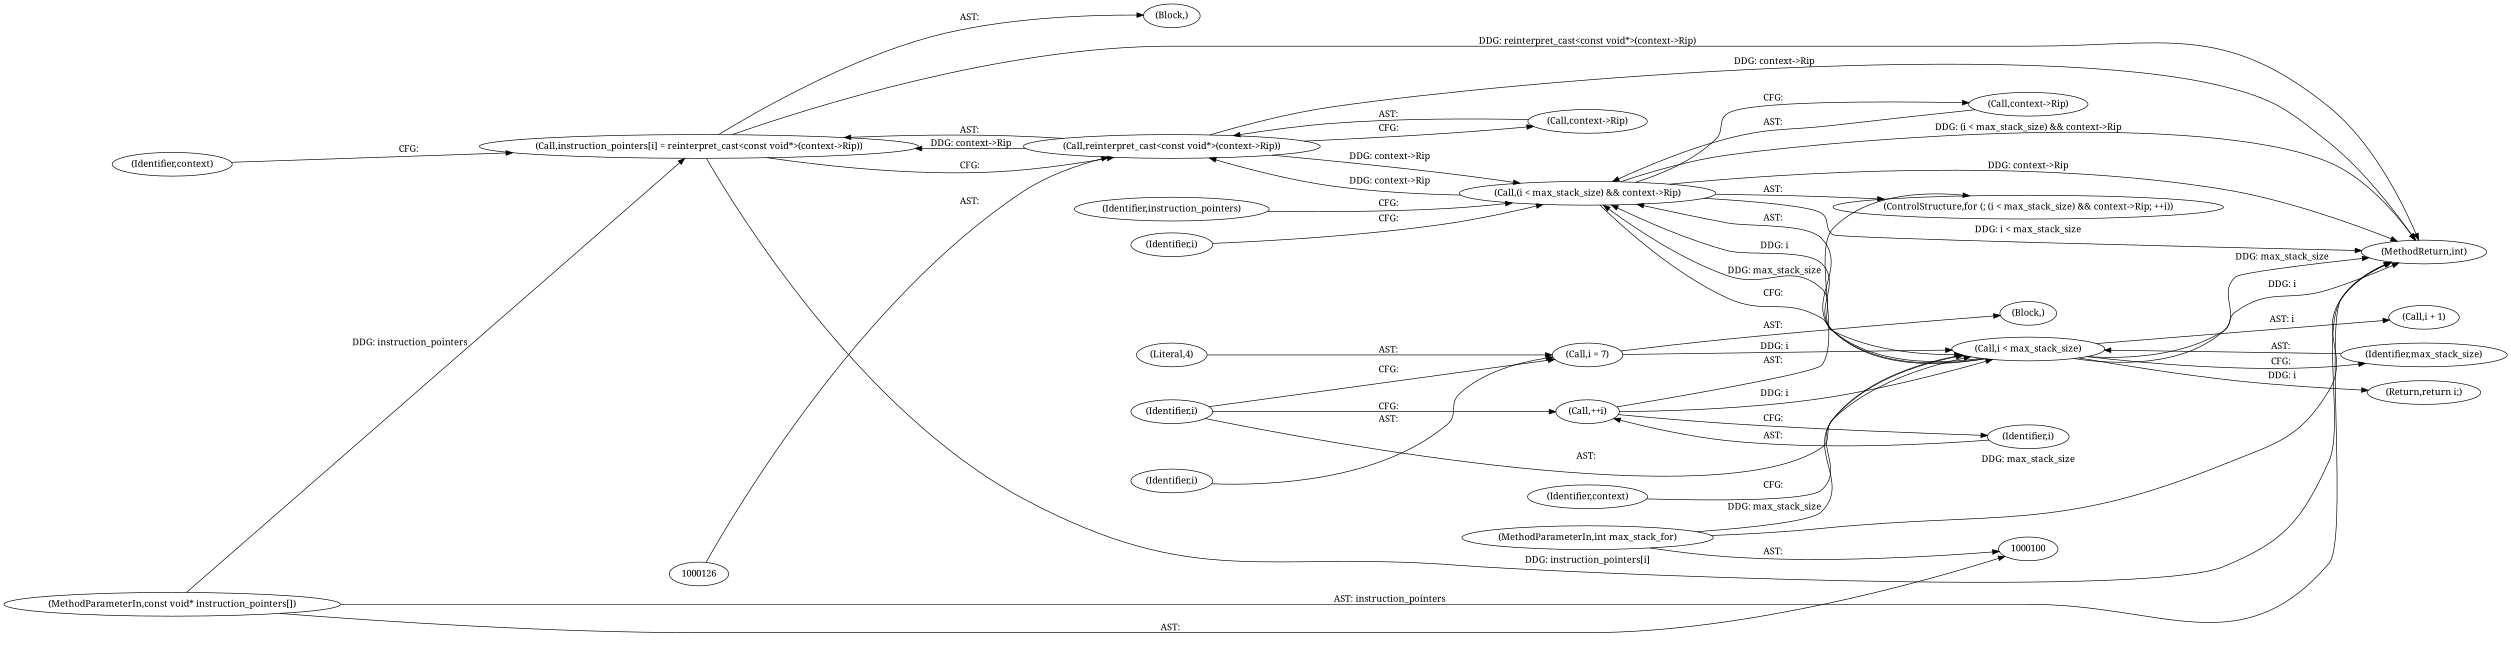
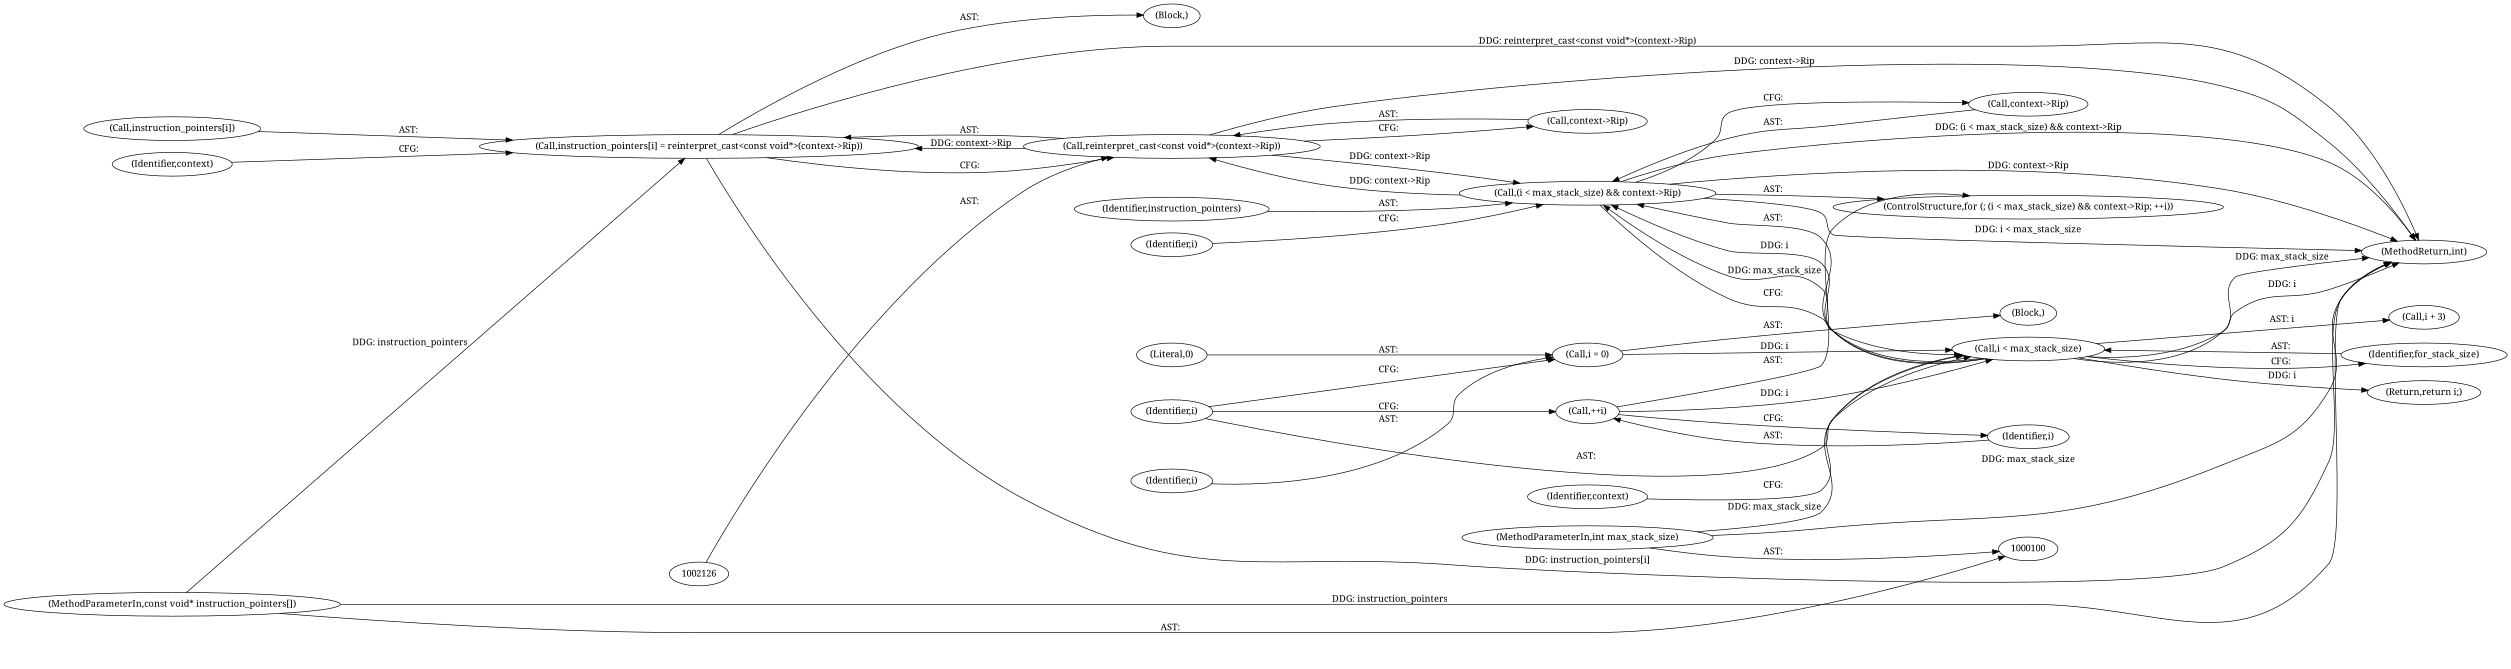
  digraph {
    fontname="Noto Serif"
    rankdir=LR
    node [fontname="Noto Serif"]
    edge [fontname="Noto Serif"]
    n1 [label="(Call,instruction_pointers[i] = reinterpret_cast<const void*>(context->Rip))"]
    n2 [label="(Call,reinterpret_cast<const void*>(context->Rip))"]
    n3 [label="(Block,)"]
    n4 [label="(MethodReturn,int)"]
    n5 [label="(Call,(i < max_stack_size) && context->Rip)"]
    n6 [label="(Call,context->Rip)"]
    n7 [label="(Call,i < max_stack_size)"]
    n8 [label="(ControlStructure,for (; (i < max_stack_size) && context->Rip; ++i))"]
    n9 [label="(Call,context->Rip)"]
    n10 [label="(Return,return i;)"]
-   n11 [label="(Identifier,max_stack_size)"]
-   n12 [label="(Call,i + 1)"]
+   n11 [label="(Identifier,for_stack_size)"]
+   n12 [label="(Call,i + 3)"]
    n13 [label="(Call,++i)"]
    n14 [label="(Identifier,i)"]
-   n15 [label="(Call,i = 7)"]
+   n15 [label="(Call,i = 0)"]
    n16 [label="(Block,)"]
-   n17 [label="(Literal,4)"]
-   n18 [label="(MethodParameterIn,int max_stack_for)"]
+   n17 [label="(Literal,0)"]
+   n18 [label="(MethodParameterIn,int max_stack_size)"]
    1000100
    n20 [label="(MethodParameterIn,const void* instruction_pointers[])"]
+   n21 [label="(Call,instruction_pointers[i])"]
    n22 [label="(Identifier,instruction_pointers)"]
    n23 [label="(Identifier,i)"]
    n24 [label="(Identifier,i)"]
    n25 [label="(Identifier,context)"]
    n26 [label="(Identifier,context)"]
    n27 [label="(Identifier,i)"]
-   1000126
+   1000126 [label=1002126]
    n1 -> n2 [label="CFG: "]
    n1 -> n3 [label="AST: "]
    n1 -> n4 [label="DDG: reinterpret_cast<const void*>(context->Rip)"]
    n1 -> n4 [label="DDG: instruction_pointers[i]"]
    n2 -> n1 [label="AST: "]
    n2 -> n1 [label="DDG: context->Rip"]
    n2 -> n4 [label="DDG: context->Rip"]
    n2 -> n5 [label="DDG: context->Rip"]
    n2 -> n6 [label="CFG: "]
    n5 -> n2 [label="DDG: context->Rip"]
    n5 -> n4 [label="DDG: (i < max_stack_size) && context->Rip"]
    n5 -> n4 [label="DDG: context->Rip"]
    n5 -> n4 [label="DDG: i < max_stack_size"]
    n5 -> n7 [label="CFG: "]
    n5 -> n8 [label="AST: "]
    n5 -> n9 [label="CFG: "]
    n6 -> n2 [label="AST: "]
    n7 -> n4 [label="DDG: max_stack_size"]
    n7 -> n4 [label="DDG: i"]
    n7 -> n5 [label="AST: "]
    n7 -> n5 [label="DDG: i"]
    n7 -> n5 [label="DDG: max_stack_size"]
    n7 -> n10 [label="DDG: i"]
    n7 -> n11 [label="CFG: "]
    n7 -> n12 [label="AST: i"]
    n9 -> n5 [label="AST: "]
    n11 -> n7 [label="AST: "]
    n13 -> n7 [label="DDG: i"]
    n13 -> n8 [label="AST: "]
    n13 -> n14 [label="CFG: "]
    n14 -> n13 [label="AST: "]
    n15 -> n7 [label="DDG: i"]
    n15 -> n16 [label="AST: "]
    n17 -> n15 [label="AST: "]
    n18 -> n4 [label="DDG: max_stack_size"]
    n18 -> n7 [label="DDG: max_stack_size"]
    n18 -> 1000100 [label="AST: "]
    n20 -> n1 [label="DDG: instruction_pointers"]
-   n20 -> n4 [label="AST: instruction_pointers"]
+   n20 -> n4 [label="DDG: instruction_pointers"]
    n20 -> 1000100 [label="AST: "]
-   n22 -> n5 [label="CFG: "]
+   n21 -> n1 [label="AST: "]
+   n22 -> n5 [label="AST: "]
    n23 -> n7 [label="AST: "]
    n23 -> n13 [label="CFG: "]
    n23 -> n15 [label="CFG: "]
    n24 -> n15 [label="AST: "]
    n25 -> n7 [label="CFG: "]
    n26 -> n1 [label="CFG: "]
    n27 -> n5 [label="CFG: "]
    1000126 -> n2 [label="AST: "]
  }
